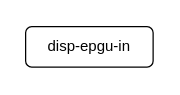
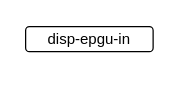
  <mxCell id="0" />
  <mxCell id="1" parent="0" />
- <mxCell id="2" value="disp-epgu-in" style="rounded=1;whiteSpace=wrap;html=1;" vertex="1" parent="1"><mxGeometry x="20" y="20.84" width="102" height="32.32" as="geometry" /></mxCell>
+ <mxCell id="2" value="disp-epgu-in" style="rounded=1;whiteSpace=wrap;html=1;" vertex="1" parent="1"><mxGeometry x="20" y="20.84" width="102" height="20" as="geometry" /></mxCell>
